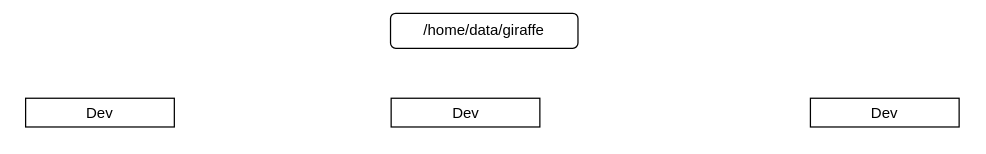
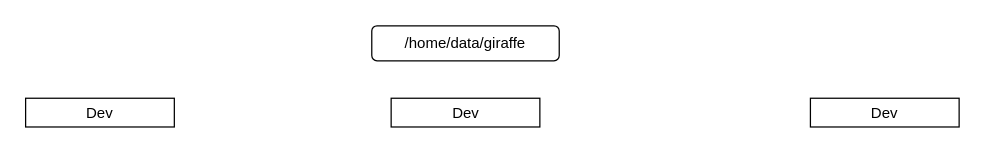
  <mxCell id="0" />
  <mxCell id="1" parent="0" />
- <mxCell id="2" value="/home/data/giraffe" style="rounded=1;whiteSpace=wrap;html=1;" vertex="1" parent="1"><mxGeometry x="312" y="10" width="150" height="28" as="geometry" /></mxCell>
+ <mxCell id="2" value="/home/data/giraffe" style="rounded=1;whiteSpace=wrap;html=1;" vertex="1" parent="1"><mxGeometry x="297" y="20" width="150" height="28" as="geometry" /></mxCell>
  <mxCell id="3" value="Dev" style="rounded=0;whiteSpace=wrap;html=1;" vertex="1" parent="1"><mxGeometry x="312.5" y="78" width="119" height="23" as="geometry" /></mxCell>
  <mxCell id="4" value="Dev" style="rounded=0;whiteSpace=wrap;html=1;" vertex="1" parent="1"><mxGeometry x="20" y="78" width="119" height="23" as="geometry" /></mxCell>
  <mxCell id="5" value="Dev" style="rounded=0;whiteSpace=wrap;html=1;" vertex="1" parent="1"><mxGeometry x="648" y="78" width="119" height="23" as="geometry" /></mxCell>
